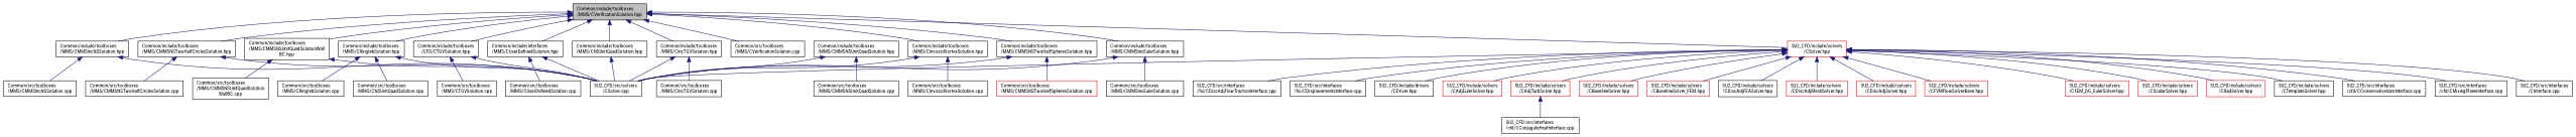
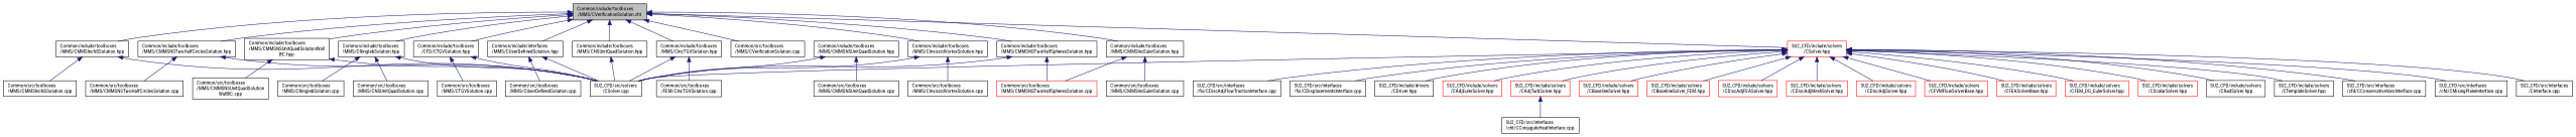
  digraph {
    fontname="Roboto Condensed"
    node [color=black fillcolor=white fontname="Roboto Condensed" fontsize=10 shape=record style=filled]
    edge [color=midnightblue dir=back fontname="Roboto Condensed" fontsize=10 labelfontname=Helvetica labelfontsize=10 style=solid]
-   n1 [fillcolor=grey75 fontcolor=black height=0.2 label="Common/include/toolboxes\l/MMS/CVerificationSolution.hpp" width=0.4]
+   n1 [fillcolor=grey75 fontcolor=black height=0.2 label="Common/include/toolboxes\l/MMS/CVerificationSolution.cht" width=0.4]
    n2 [height=0.2 label="Common/include/toolboxes\l/MMS/CIncTGVSolution.hpp" width=0.4]
    n3 [height=0.2 label="Common/include/toolboxes\l/MMS/CInviscidVortexSolution.hpp" width=0.4]
    n4 [height=0.2 label="Common/include/toolboxes\l/MMS/CMMSIncEulerSolution.hpp" width=0.4]
    n5 [height=0.2 label="Common/include/toolboxes\l/MMS/CMMSIncNSSolution.hpp" width=0.4]
    n6 [height=0.2 label="Common/include/toolboxes\l/MMS/CMMSNSTwoHalfCirclesSolution.hpp" width=0.4]
    n7 [height=0.2 label="Common/include/toolboxes\l/MMS/CMMSNSTwoHalfSpheresSolution.hpp" width=0.4]
    n8 [height=0.2 label="Common/include/toolboxes\l/MMS/CMMSNSUnitQuadSolutionWall\lBC.hpp" width=0.4]
    n9 [height=0.2 label="Common/include/toolboxes\l/MMS/CNSUnitQuadSolution.hpp" width=0.4]
    n10 [height=0.2 label="Common/include/toolboxes\l/MMS/CRinglebSolution.hpp" width=0.4]
    n11 [height=0.2 label="Common/include/toolboxes\l/CFD/CTGVSolution.hpp" width=0.4]
    n12 [height=0.2 label="Common/include/interfaces\l/MMS/CUserDefinedSolution.hpp" width=0.4]
    n13 [height=0.2 label="Common/src/toolboxes\l/MMS/CVerificationSolution.cpp" width=0.4]
    n14 [color=red height=0.2 label="SU2_CFD/include/solvers\l/CSolver.hpp" width=0.4]
-   n15 [height=0.2 label="Common/src/toolboxes\l/MMS/CIncTGVSolution.cpp" width=0.4]
+   n15 [height=0.2 label="Common/src/toolboxes\l/FEM/CIncTGVSolution.cpp" width=0.4]
    n16 [height=0.2 label="SU2_CFD/src/solvers\l/CSolver.cpp" width=0.4]
    n17 [height=0.2 label="Common/src/toolboxes\l/MMS/CInviscidVortexSolution.cpp" width=0.4]
    n18 [height=0.2 label="Common/src/toolboxes\l/MMS/CMMSIncEulerSolution.cpp" width=0.4]
    n19 [height=0.2 label="Common/src/toolboxes\l/MMS/CMMSIncNSSolution.cpp" width=0.4]
    n20 [height=0.2 label="Common/src/toolboxes\l/MMS/CMMSNSTwoHalfCirclesSolution.cpp" width=0.4]
    n21 [color=red height=0.2 label="Common/src/toolboxes\l/MMS/CMMSNSTwoHalfSpheresSolution.cpp" width=0.4]
    n22 [height=0.2 label="Common/include/toolboxes\l/MMS/CMMSNSUnitQuadSolution.hpp" width=0.4]
    n23 [height=0.2 label="Common/src/toolboxes\l/MMS/CMMSNSUnitQuadSolution.cpp" width=0.4]
    n24 [height=0.2 label="Common/src/toolboxes\l/MMS/CMMSNSUnitQuadSolution\lWallBC.cpp" width=0.4]
    n25 [height=0.2 label="Common/src/toolboxes\l/MMS/CNSUnitQuadSolution.cpp" width=0.4]
    n26 [height=0.2 label="Common/src/toolboxes\l/MMS/CRinglebSolution.cpp" width=0.4]
    n27 [height=0.2 label="Common/src/toolboxes\l/MMS/CTGVSolution.cpp" width=0.4]
    n28 [height=0.2 label="Common/src/toolboxes\l/MMS/CUserDefinedSolution.cpp" width=0.4]
    n29 [height=0.2 label="SU2_CFD/include/drivers\l/CDriver.hpp" width=0.4]
    n30 [color=red height=0.2 label="SU2_CFD/include/solvers\l/CAdjEulerSolver.hpp" width=0.4]
    n31 [color=red height=0.2 label="SU2_CFD/include/solvers\l/CAdjTurbSolver.hpp" width=0.4]
    n32 [color=red height=0.2 label="SU2_CFD/include/solvers\l/CBaselineSolver.hpp" width=0.4]
    n33 [color=red height=0.2 label="SU2_CFD/include/solvers\l/CBaselineSolver_FEM.hpp" width=0.4]
-   n34 [height=0.2 label="SU2_CFD/include/solvers\l/CDiscAdjFEASolver.hpp" width=0.4]
+   n34 [color=red height=0.2 label="SU2_CFD/include/solvers\l/CDiscAdjFEASolver.hpp" width=0.4]
    n35 [color=red height=0.2 label="SU2_CFD/include/solvers\l/CDiscAdjMeshSolver.hpp" width=0.4]
    n36 [color=red height=0.2 label="SU2_CFD/include/solvers\l/CDiscAdjSolver.hpp" width=0.4]
    n37 [color=red height=0.2 label="SU2_CFD/include/solvers\l/CFVMFlowSolverBase.hpp" width=0.4]
+   n38 [color=red height=0.2 label="SU2_CFD/include/solvers\l/CFEASolverBase.hpp" width=0.4]
    n39 [color=red height=0.2 label="SU2_CFD/include/solvers\l/CFEM_DG_EulerSolver.hpp" width=0.4]
    n40 [color=red height=0.2 label="SU2_CFD/include/solvers\l/CScalarSolver.hpp" width=0.4]
-   n41 [color=red height=0.2 label="SU2_CFD/include/solvers\l/CRadSolver.hpp" width=0.4]
+   n41 [height=0.2 label="SU2_CFD/include/solvers\l/CRadSolver.hpp" width=0.4]
    n42 [height=0.2 label="SU2_CFD/include/solvers\l/CTemplateSolver.hpp" width=0.4]
    n43 [height=0.2 label="SU2_CFD/src/interfaces\l/cfd/CConservativeVarsInterface.cpp" width=0.4]
    n44 [height=0.2 label="SU2_CFD/src/interfaces\l/cfd/CMixingPlaneInterface.cpp" width=0.4]
    n45 [height=0.2 label="SU2_CFD/src/interfaces\l/CInterface.cpp" width=0.4]
    n46 [height=0.2 label="SU2_CFD/src/interfaces\l/fsi/CDiscAdjFlowTractionInterface.cpp" width=0.4]
    n47 [height=0.2 label="SU2_CFD/src/interfaces\l/fsi/CDisplacementsInterface.cpp" width=0.4]
    n48 [height=0.2 label="SU2_CFD/src/interfaces\l/cht/CConjugateHeatInterface.cpp" width=0.4]
    n1 -> n2
    n1 -> n3
    n1 -> n4
    n1 -> n5
    n1 -> n6
    n1 -> n7
    n1 -> n8
    n1 -> n9
    n1 -> n10
    n1 -> n11
    n1 -> n12
    n1 -> n13
    n1 -> n14
    n2 -> n15
    n2 -> n16
    n3 -> n16
    n3 -> n17
-   n4 -> n16
+   n4 -> n21
    n4 -> n18
    n5 -> n16
    n5 -> n19
    n6 -> n16
    n6 -> n20
    n7 -> n16
    n7 -> n21
    n8 -> n16
    n8 -> n24
    n9 -> n16
    n10 -> n16
    n10 -> n25
    n10 -> n26
    n11 -> n16
    n11 -> n27
    n12 -> n16
    n12 -> n28
    n14 -> n16
    n14 -> n29
    n14 -> n30
    n14 -> n31
    n14 -> n32
    n14 -> n33
    n14 -> n34
    n14 -> n35
    n14 -> n36
    n14 -> n37
+   n14 -> n38
    n14 -> n39
    n14 -> n40
    n14 -> n41
    n14 -> n42
    n14 -> n43
    n14 -> n44
    n14 -> n45
    n14 -> n46
    n14 -> n47
    n22 -> n16
    n22 -> n23
    n31 -> n48
  }
